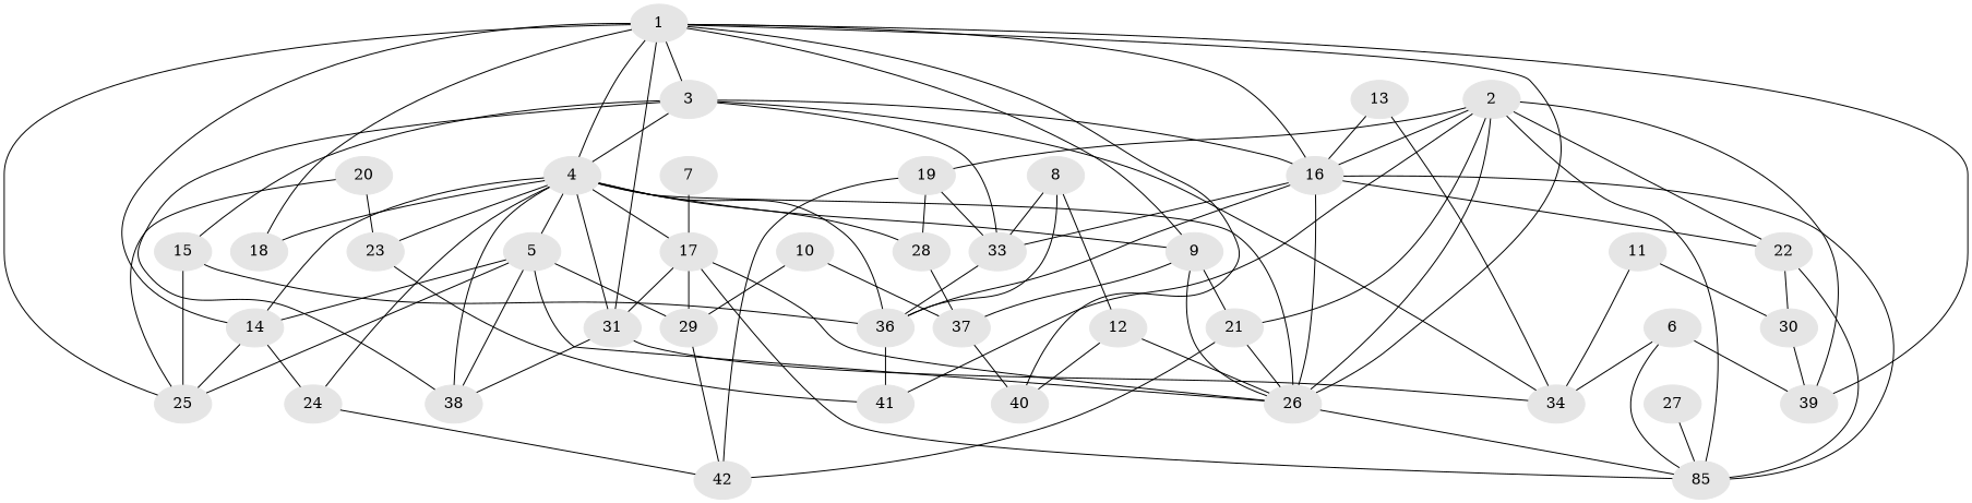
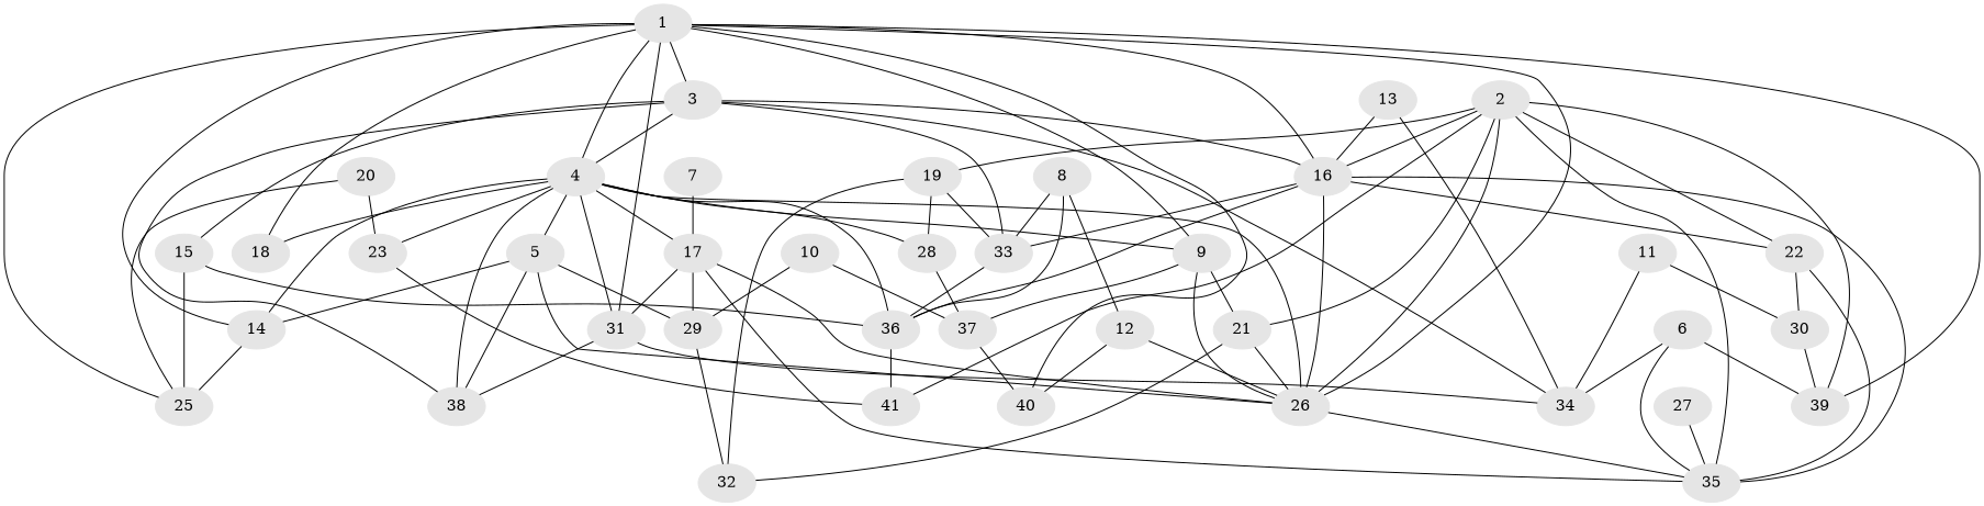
  graph {
    node [color=gray90 style=filled]
    edge [weight=1.0]
    1
    3
    4
    9
    14
    16
    18
    25
    26
    31
    39
    40
    15
    33
    34
    38
    36
    5
    17
    23
-   24
    28
    21
    37
    22
-   35 [label=85]
+   35
    2
    19
    41
-   32 [label=42]
+   32
    30
    7
    29
    6
    8
    12
    10
    11
    13
    27
    20
    1 -- 3
    1 -- 4 [weight=2.0]
    1 -- 9
    1 -- 14
    1 -- 16
    1 -- 18
    1 -- 25
    1 -- 26
    1 -- 31
    1 -- 39
    1 -- 40
    3 -- 4
    3 -- 16
    3 -- 15
    3 -- 33
    3 -- 34
    3 -- 38
    4 -- 9
    4 -- 14
    4 -- 18
    4 -- 26 [weight=2.0]
    4 -- 31
    4 -- 38
    4 -- 36
    4 -- 5
    4 -- 17
    4 -- 23 [weight=2.0]
-   4 -- 24
    4 -- 28
    9 -- 26
    9 -- 21
    9 -- 37
    14 -- 25
-   14 -- 24
    16 -- 26 [weight=2.0]
    16 -- 33
    16 -- 36
    16 -- 22
    16 -- 35 [weight=2.0]
    26 -- 35
    31 -- 34
    31 -- 38
    15 -- 25
    15 -- 36
    33 -- 36
    36 -- 41
    5 -- 14
-   5 -- 25
    5 -- 26 [weight=2.0]
    5 -- 38
    5 -- 29
    17 -- 26
    17 -- 31
    17 -- 35
    17 -- 29
    23 -- 41
-   24 -- 32
    28 -- 37
    21 -- 26
    21 -- 32
    37 -- 40
    22 -- 35
    22 -- 30
    2 -- 16
    2 -- 26
    2 -- 39
    2 -- 21
    2 -- 22
    2 -- 35
    2 -- 19
    2 -- 41
    19 -- 33
    19 -- 28
    19 -- 32
    30 -- 39
    7 -- 17
    29 -- 32
    6 -- 39
    6 -- 34
    6 -- 35
    8 -- 33
    8 -- 36
    8 -- 12
    12 -- 26
    12 -- 40
    10 -- 37
    10 -- 29
    11 -- 34
    11 -- 30
    13 -- 16
    13 -- 34
    27 -- 35
    20 -- 25
    20 -- 23
  }
